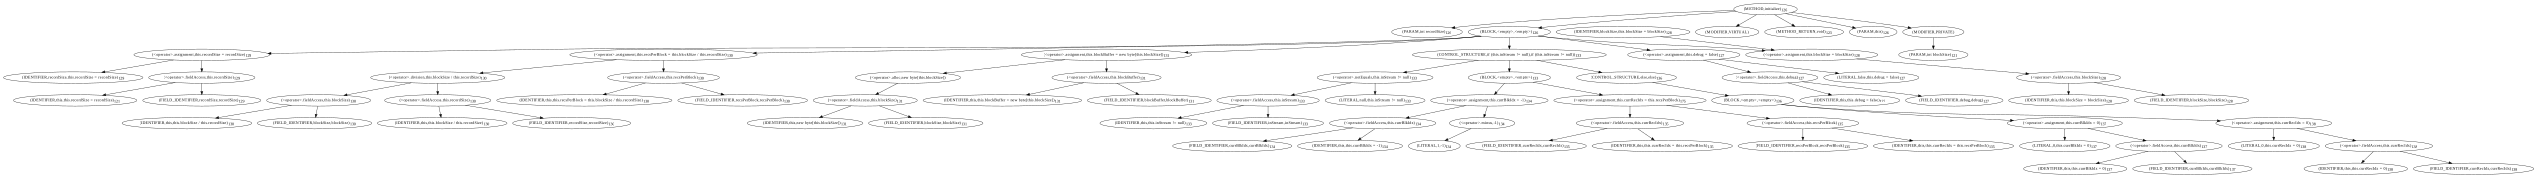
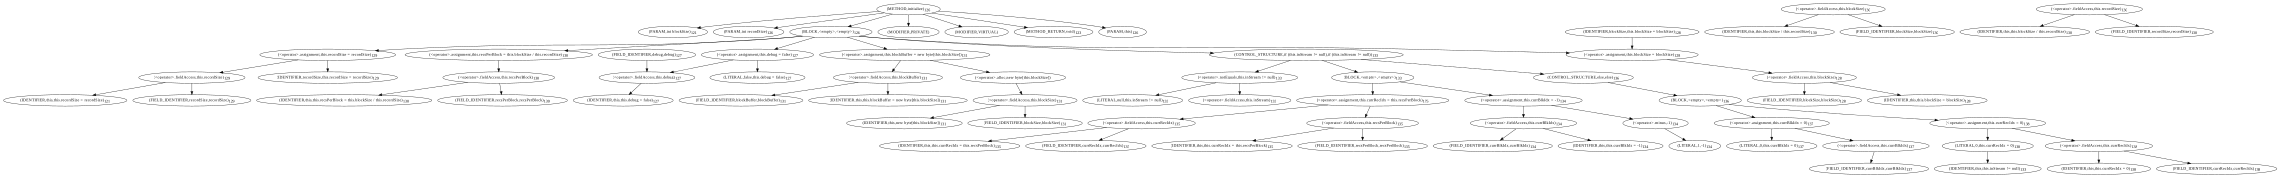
  digraph {
    fontname="Liberation Serif"
    node [fontname="Liberation Serif"]
    edge [fontname="Liberation Serif"]
    n1 [label=<(METHOD,initialize)<SUB>126</SUB>>]
    n2 [label=<(PARAM,this)<SUB>126</SUB>>]
    n3 [label=<(PARAM,int blockSize)<SUB>121</SUB>>]
    n4 [label=<(PARAM,int recordSize)<SUB>126</SUB>>]
    n5 [label=<(BLOCK,&lt;empty&gt;,&lt;empty&gt;)<SUB>126</SUB>>]
    n6 [label=<(MODIFIER,PRIVATE)>]
    n7 [label=<(MODIFIER,VIRTUAL)>]
    n8 [label=<(METHOD_RETURN,void)<SUB>123</SUB>>]
    n9 [label=<(&lt;operator&gt;.assignment,this.debug = false)<SUB>127</SUB>>]
    n10 [label=<(&lt;operator&gt;.assignment,this.blockSize = blockSize)<SUB>128</SUB>>]
    n11 [label=<(&lt;operator&gt;.assignment,this.recordSize = recordSize)<SUB>129</SUB>>]
    n12 [label=<(&lt;operator&gt;.assignment,this.recsPerBlock = this.blockSize / this.recordSize)<SUB>130</SUB>>]
    n13 [label=<(&lt;operator&gt;.assignment,this.blockBuffer = new byte[this.blockSize])<SUB>131</SUB>>]
    n14 [label=<(CONTROL_STRUCTURE,if (this.inStream != null),if (this.inStream != null))<SUB>133</SUB>>]
    n15 [label=<(&lt;operator&gt;.fieldAccess,this.debug)<SUB>127</SUB>>]
    n16 [label=<(LITERAL,false,this.debug = false)<SUB>127</SUB>>]
    n17 [label=<(&lt;operator&gt;.fieldAccess,this.blockSize)<SUB>128</SUB>>]
    n18 [label=<(&lt;operator&gt;.fieldAccess,this.recordSize)<SUB>129</SUB>>]
    n19 [label=<(IDENTIFIER,recordSize,this.recordSize = recordSize)<SUB>129</SUB>>]
    n20 [label=<(&lt;operator&gt;.fieldAccess,this.recsPerBlock)<SUB>130</SUB>>]
-   n21 [label=<(&lt;operator&gt;.division,this.blockSize / this.recordSize)<SUB>130</SUB>>]
    n22 [label=<(&lt;operator&gt;.fieldAccess,this.blockBuffer)<SUB>131</SUB>>]
    n23 [label=<(&lt;operator&gt;.alloc,new byte[this.blockSize])>]
    n24 [label=<(&lt;operator&gt;.notEquals,this.inStream != null)<SUB>133</SUB>>]
    n25 [label=<(BLOCK,&lt;empty&gt;,&lt;empty&gt;)<SUB>133</SUB>>]
    n26 [label=<(CONTROL_STRUCTURE,else,else)<SUB>136</SUB>>]
    n27 [label=<(IDENTIFIER,this,this.debug = false)<SUB>127</SUB>>]
    n28 [label=<(FIELD_IDENTIFIER,debug,debug)<SUB>127</SUB>>]
    n29 [label=<(IDENTIFIER,this,this.blockSize = blockSize)<SUB>128</SUB>>]
    n30 [label=<(FIELD_IDENTIFIER,blockSize,blockSize)<SUB>128</SUB>>]
    n31 [label=<(IDENTIFIER,blockSize,this.blockSize = blockSize)<SUB>128</SUB>>]
    n32 [label=<(IDENTIFIER,this,this.recordSize = recordSize)<SUB>121</SUB>>]
    n33 [label=<(FIELD_IDENTIFIER,recordSize,recordSize)<SUB>129</SUB>>]
    n34 [label=<(IDENTIFIER,this,this.recsPerBlock = this.blockSize / this.recordSize)<SUB>130</SUB>>]
    n35 [label=<(FIELD_IDENTIFIER,recsPerBlock,recsPerBlock)<SUB>130</SUB>>]
    n36 [label=<(&lt;operator&gt;.fieldAccess,this.blockSize)<SUB>130</SUB>>]
    n37 [label=<(&lt;operator&gt;.fieldAccess,this.recordSize)<SUB>130</SUB>>]
    n38 [label=<(IDENTIFIER,this,this.blockSize / this.recordSize)<SUB>130</SUB>>]
    n39 [label=<(FIELD_IDENTIFIER,blockSize,blockSize)<SUB>130</SUB>>]
    n40 [label=<(IDENTIFIER,this,this.blockSize / this.recordSize)<SUB>130</SUB>>]
    n41 [label=<(FIELD_IDENTIFIER,recordSize,recordSize)<SUB>130</SUB>>]
    n42 [label=<(IDENTIFIER,this,this.blockBuffer = new byte[this.blockSize])<SUB>131</SUB>>]
    n43 [label=<(FIELD_IDENTIFIER,blockBuffer,blockBuffer)<SUB>131</SUB>>]
    n44 [label=<(&lt;operator&gt;.fieldAccess,this.blockSize)<SUB>131</SUB>>]
    n45 [label=<(IDENTIFIER,this,new byte[this.blockSize])<SUB>131</SUB>>]
    n46 [label=<(FIELD_IDENTIFIER,blockSize,blockSize)<SUB>131</SUB>>]
    n47 [label=<(&lt;operator&gt;.fieldAccess,this.inStream)<SUB>133</SUB>>]
    n48 [label=<(LITERAL,null,this.inStream != null)<SUB>133</SUB>>]
    n49 [label=<(&lt;operator&gt;.assignment,this.currBlkIdx = -1)<SUB>134</SUB>>]
    n50 [label=<(&lt;operator&gt;.assignment,this.currRecIdx = this.recsPerBlock)<SUB>175</SUB>>]
    n51 [label=<(BLOCK,&lt;empty&gt;,&lt;empty&gt;)<SUB>136</SUB>>]
    n52 [label=<(IDENTIFIER,this,this.inStream != null)<SUB>133</SUB>>]
-   n53 [label=<(FIELD_IDENTIFIER,inStream,inStream)<SUB>133</SUB>>]
    n54 [label=<(&lt;operator&gt;.fieldAccess,this.currBlkIdx)<SUB>134</SUB>>]
    n55 [label=<(&lt;operator&gt;.minus,-1)<SUB>134</SUB>>]
    n56 [label=<(&lt;operator&gt;.fieldAccess,this.currRecIdx)<SUB>135</SUB>>]
    n57 [label=<(&lt;operator&gt;.fieldAccess,this.recsPerBlock)<SUB>135</SUB>>]
    n58 [label=<(IDENTIFIER,this,this.currBlkIdx = -1)<SUB>134</SUB>>]
    n59 [label=<(FIELD_IDENTIFIER,currBlkIdx,currBlkIdx)<SUB>134</SUB>>]
    n60 [label=<(LITERAL,1,-1)<SUB>134</SUB>>]
    n61 [label=<(IDENTIFIER,this,this.currRecIdx = this.recsPerBlock)<SUB>135</SUB>>]
    n62 [label=<(FIELD_IDENTIFIER,currRecIdx,currRecIdx)<SUB>135</SUB>>]
    n63 [label=<(IDENTIFIER,this,this.currRecIdx = this.recsPerBlock)<SUB>135</SUB>>]
    n64 [label=<(FIELD_IDENTIFIER,recsPerBlock,recsPerBlock)<SUB>135</SUB>>]
    n65 [label=<(&lt;operator&gt;.assignment,this.currBlkIdx = 0)<SUB>137</SUB>>]
    n66 [label=<(&lt;operator&gt;.assignment,this.currRecIdx = 0)<SUB>138</SUB>>]
    n67 [label=<(&lt;operator&gt;.fieldAccess,this.currBlkIdx)<SUB>137</SUB>>]
    n68 [label=<(LITERAL,0,this.currBlkIdx = 0)<SUB>137</SUB>>]
    n69 [label=<(&lt;operator&gt;.fieldAccess,this.currRecIdx)<SUB>138</SUB>>]
    n70 [label=<(LITERAL,0,this.currRecIdx = 0)<SUB>138</SUB>>]
-   n71 [label=<(IDENTIFIER,this,this.currBlkIdx = 0)<SUB>137</SUB>>]
    n72 [label=<(FIELD_IDENTIFIER,currBlkIdx,currBlkIdx)<SUB>137</SUB>>]
    n73 [label=<(IDENTIFIER,this,this.currRecIdx = 0)<SUB>138</SUB>>]
    n74 [label=<(FIELD_IDENTIFIER,currRecIdx,currRecIdx)<SUB>138</SUB>>]
    n1 -> n2
-   n6 -> n3
+   n1 -> n3
    n1 -> n4
    n1 -> n5
    n1 -> n6
    n1 -> n7
    n1 -> n8
    n5 -> n9
    n5 -> n10
    n5 -> n11
    n5 -> n12
    n5 -> n13
    n5 -> n14
    n9 -> n15
    n9 -> n16
    n10 -> n17
    n11 -> n18
    n11 -> n19
    n12 -> n20
-   n12 -> n21
    n13 -> n22
    n13 -> n23
    n14 -> n24
    n14 -> n25
    n14 -> n26
    n15 -> n27
-   n15 -> n28
+   n28 -> n15
    n17 -> n29
    n17 -> n30
    n18 -> n32
    n18 -> n33
    n20 -> n34
    n20 -> n35
-   n21 -> n36
-   n21 -> n37
    n22 -> n42
    n22 -> n43
    n23 -> n44
    n24 -> n47
    n24 -> n48
    n25 -> n49
    n25 -> n50
    n26 -> n51
    n31 -> n10
    n36 -> n38
    n36 -> n39
    n37 -> n40
    n37 -> n41
    n44 -> n45
    n44 -> n46
-   n47 -> n52
-   n47 -> n53
+   n70 -> n52
    n49 -> n54
    n49 -> n55
    n50 -> n56
    n50 -> n57
    n51 -> n65
    n51 -> n66
    n54 -> n58
    n54 -> n59
    n55 -> n60
    n56 -> n61
    n56 -> n62
    n57 -> n63
    n57 -> n64
    n65 -> n67
    n65 -> n68
    n66 -> n69
    n66 -> n70
-   n67 -> n71
    n67 -> n72
    n69 -> n73
    n69 -> n74
  }
